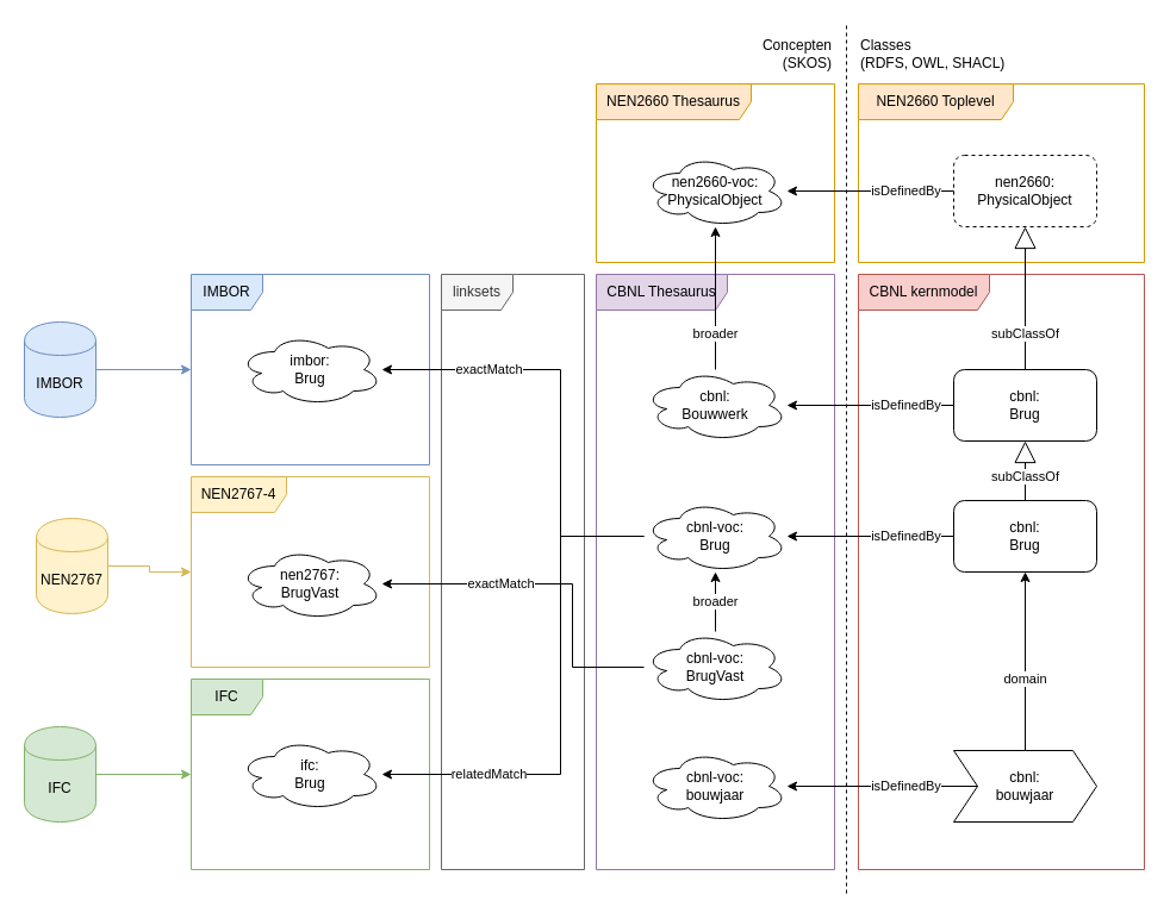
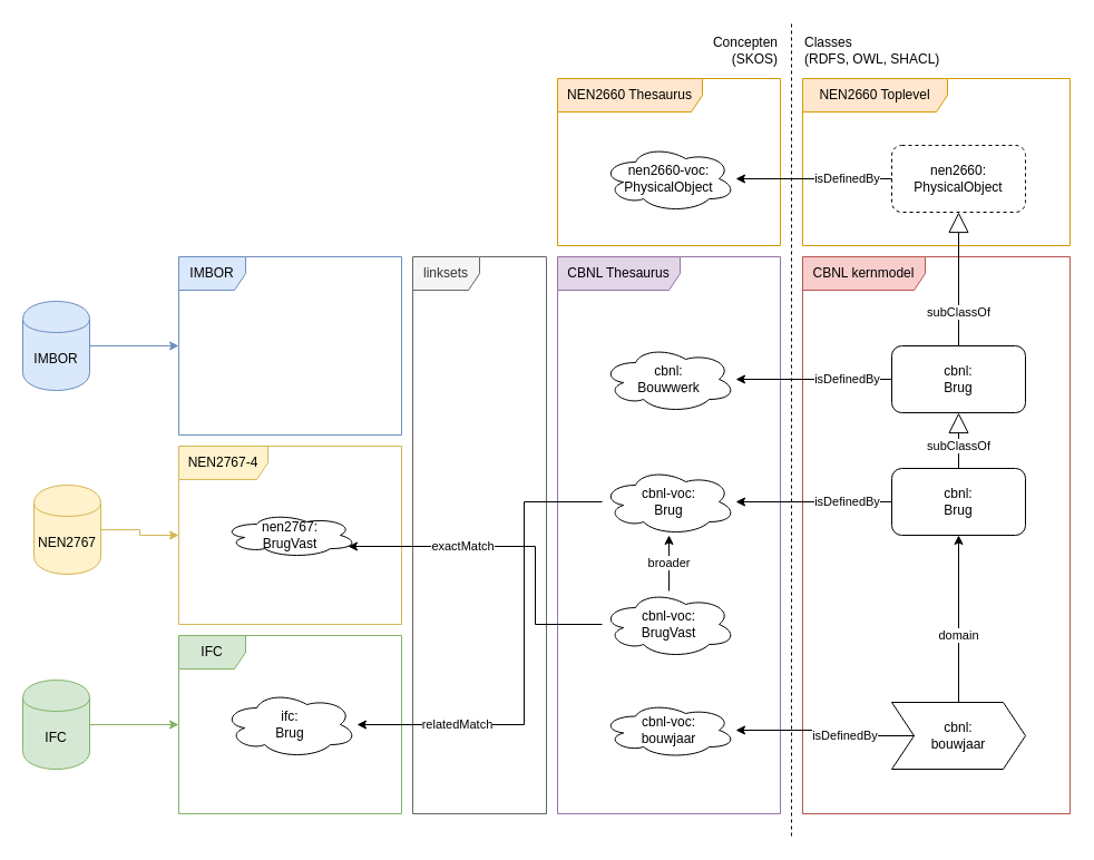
  <mxCell id="0" />
  <mxCell id="1" parent="0" />
  <mxCell id="2" value="linksets" style="shape=umlFrame;whiteSpace=wrap;html=1;fillColor=#f5f5f5;strokeColor=#666666;fontColor=#333333;" parent="1" vertex="1"><mxGeometry x="370" y="230" width="120" height="500" as="geometry" /></mxCell>
  <mxCell id="3" value="CBNL kernmodel" style="shape=umlFrame;whiteSpace=wrap;html=1;width=110;height=30;fillColor=#f8cecc;strokeColor=#b85450;" parent="1" vertex="1"><mxGeometry x="720" y="230" width="240" height="500" as="geometry" /></mxCell>
  <mxCell id="4" value="IMBOR" style="shape=umlFrame;whiteSpace=wrap;html=1;fillColor=#dae8fc;strokeColor=#6c8ebf;" parent="1" vertex="1"><mxGeometry x="160" y="230" width="200" height="160" as="geometry" /></mxCell>
  <mxCell id="5" value="NEN2767-4" style="shape=umlFrame;whiteSpace=wrap;html=1;width=80;height=30;fillColor=#fff2cc;strokeColor=#d6b656;" parent="1" vertex="1"><mxGeometry x="160" y="400" width="200" height="160" as="geometry" /></mxCell>
  <mxCell id="6" value="CBNL Thesaurus" style="shape=umlFrame;whiteSpace=wrap;html=1;width=110;height=30;fillColor=#e1d5e7;strokeColor=#9673a6;" parent="1" vertex="1"><mxGeometry x="500" y="230" width="200" height="500" as="geometry" /></mxCell>
- <mxCell id="7" value="imbor:&lt;br&gt;Brug" style="ellipse;shape=cloud;whiteSpace=wrap;html=1;fontFamily=Helvetica;fontSize=12;fontColor=#000000;align=center;strokeColor=#000000;fillColor=#ffffff;" parent="1" vertex="1"><mxGeometry x="200" y="280" width="120" height="60" as="geometry" /></mxCell>
  <mxCell id="8" value="broader" style="edgeStyle=orthogonalEdgeStyle;rounded=0;orthogonalLoop=1;jettySize=auto;html=1;" parent="1" source="9" target="27" edge="1"><mxGeometry relative="1" as="geometry" /></mxCell>
  <mxCell id="9" value="cbnl-voc:&lt;br&gt;BrugVast" style="ellipse;shape=cloud;whiteSpace=wrap;html=1;fontFamily=Helvetica;fontSize=12;fontColor=#000000;align=center;strokeColor=#000000;fillColor=#ffffff;" parent="1" vertex="1"><mxGeometry x="540" y="530" width="120" height="60" as="geometry" /></mxCell>
- <mxCell id="10" value="nen2767:&lt;br&gt;BrugVast" style="ellipse;shape=cloud;whiteSpace=wrap;html=1;fontFamily=Helvetica;fontSize=12;fontColor=#000000;align=center;strokeColor=#000000;fillColor=#ffffff;" parent="1" vertex="1"><mxGeometry x="200" y="460" width="120" height="60" as="geometry" /></mxCell>
+ <mxCell id="10" value="nen2767:&lt;br&gt;BrugVast" style="ellipse;shape=cloud;whiteSpace=wrap;html=1;fontFamily=Helvetica;fontSize=12;fontColor=#000000;align=center;strokeColor=#000000;fillColor=#ffffff;" parent="1" vertex="1"><mxGeometry x="200" y="460" width="120" height="40" as="geometry" /></mxCell>
  <mxCell id="11" value="IFC" style="shape=umlFrame;whiteSpace=wrap;html=1;fillColor=#d5e8d4;strokeColor=#82b366;" parent="1" vertex="1"><mxGeometry x="160" y="570" width="200" height="160" as="geometry" /></mxCell>
  <mxCell id="12" value="ifc:&lt;br&gt;Brug" style="ellipse;shape=cloud;whiteSpace=wrap;html=1;fontFamily=Helvetica;fontSize=12;fontColor=#000000;align=center;strokeColor=#000000;fillColor=#ffffff;" parent="1" vertex="1"><mxGeometry x="200" y="620" width="120" height="60" as="geometry" /></mxCell>
  <mxCell id="13" value="NEN2660 Thesaurus" style="shape=umlFrame;whiteSpace=wrap;html=1;width=130;height=30;fillColor=#ffe6cc;strokeColor=#d79b00;" parent="1" vertex="1"><mxGeometry x="500" y="70" width="200" height="150" as="geometry" /></mxCell>
  <mxCell id="14" value="NEN2660 Toplevel" style="shape=umlFrame;whiteSpace=wrap;html=1;width=130;height=30;fillColor=#ffe6cc;strokeColor=#d79b00;" parent="1" vertex="1"><mxGeometry x="720" y="70" width="240" height="150" as="geometry" /></mxCell>
  <mxCell id="15" value="nen2660-voc:&lt;br&gt;PhysicalObject" style="ellipse;shape=cloud;whiteSpace=wrap;html=1;fontFamily=Helvetica;fontSize=12;fontColor=#000000;align=center;strokeColor=#000000;fillColor=#ffffff;" parent="1" vertex="1"><mxGeometry x="540" y="130" width="120" height="60" as="geometry" /></mxCell>
  <mxCell id="16" value="nen2660:&lt;br&gt;PhysicalObject" style="rounded=1;whiteSpace=wrap;html=1;dashed=1;" parent="1" vertex="1"><mxGeometry x="800" y="130" width="120" height="60" as="geometry" /></mxCell>
  <mxCell id="17" value="relatedMatch" style="edgeStyle=orthogonalEdgeStyle;rounded=0;orthogonalLoop=1;jettySize=auto;html=1;" parent="1" source="27" target="12" edge="1"><mxGeometry x="0.571" relative="1" as="geometry"><Array as="points"><mxPoint x="470" y="450" /><mxPoint x="470" y="650" /></Array><mxPoint as="offset" /></mxGeometry></mxCell>
  <mxCell id="18" value="isDefinedBy" style="edgeStyle=orthogonalEdgeStyle;rounded=0;orthogonalLoop=1;jettySize=auto;html=1;" parent="1" source="16" target="15" edge="1"><mxGeometry x="-0.429" relative="1" as="geometry"><mxPoint as="offset" /></mxGeometry></mxCell>
  <mxCell id="19" value="exactMatch" style="edgeStyle=orthogonalEdgeStyle;rounded=0;orthogonalLoop=1;jettySize=auto;html=1;" parent="1" source="9" target="10" edge="1"><mxGeometry x="0.31" relative="1" as="geometry"><Array as="points"><mxPoint x="480" y="560" /><mxPoint x="480" y="490" /></Array><mxPoint as="offset" /></mxGeometry></mxCell>
- <mxCell id="20" value="exactMatch" style="edgeStyle=orthogonalEdgeStyle;rounded=0;orthogonalLoop=1;jettySize=auto;html=1;" parent="1" source="27" target="7" edge="1"><mxGeometry x="0.5" relative="1" as="geometry"><Array as="points"><mxPoint x="470" y="450" /><mxPoint x="470" y="310" /></Array><mxPoint as="offset" /></mxGeometry></mxCell>
  <mxCell id="21" value="" style="endArrow=none;dashed=1;html=1;" parent="1" edge="1"><mxGeometry width="50" height="50" relative="1" as="geometry"><mxPoint x="710" y="750" as="sourcePoint" /><mxPoint x="710" y="20" as="targetPoint" /></mxGeometry></mxCell>
  <mxCell id="22" value="Concepten&lt;br&gt;(SKOS)" style="text;html=1;strokeColor=none;fillColor=none;align=right;verticalAlign=middle;whiteSpace=wrap;rounded=0;" parent="1" vertex="1"><mxGeometry x="570" y="30" width="130" height="30" as="geometry" /></mxCell>
  <mxCell id="23" value="Classes&lt;br&gt;(RDFS, OWL, SHACL)" style="text;html=1;strokeColor=none;fillColor=none;align=left;verticalAlign=middle;whiteSpace=wrap;rounded=0;" parent="1" vertex="1"><mxGeometry x="720" y="30" width="130" height="30" as="geometry" /></mxCell>
  <mxCell id="24" value="cbnl:&lt;br&gt;bouwjaar" style="shape=step;perimeter=stepPerimeter;whiteSpace=wrap;html=1;fixedSize=1;" parent="1" vertex="1"><mxGeometry x="800" y="630" width="120" height="60" as="geometry" /></mxCell>
- <mxCell id="25" value="cbnl-voc:&lt;br&gt;bouwjaar" style="ellipse;shape=cloud;whiteSpace=wrap;html=1;fontFamily=Helvetica;fontSize=12;fontColor=#000000;align=center;strokeColor=#000000;fillColor=#ffffff;" parent="1" vertex="1"><mxGeometry x="540" y="630" width="120" height="60" as="geometry" /></mxCell>
+ <mxCell id="25" value="cbnl-voc:&lt;br&gt;bouwjaar" style="ellipse;shape=cloud;whiteSpace=wrap;html=1;fontFamily=Helvetica;fontSize=12;fontColor=#000000;align=center;strokeColor=#000000;fillColor=#ffffff;" parent="1" vertex="1"><mxGeometry x="540" y="630" width="120" height="50" as="geometry" /></mxCell>
  <mxCell id="26" value="isDefinedBy" style="edgeStyle=orthogonalEdgeStyle;rounded=0;orthogonalLoop=1;jettySize=auto;html=1;" parent="1" source="24" target="25" edge="1"><mxGeometry x="-0.25" relative="1" as="geometry"><mxPoint as="offset" /></mxGeometry></mxCell>
  <mxCell id="27" value="cbnl-voc:&lt;br&gt;Brug" style="ellipse;shape=cloud;whiteSpace=wrap;html=1;fontFamily=Helvetica;fontSize=12;fontColor=#000000;align=center;strokeColor=#000000;fillColor=#ffffff;" parent="1" vertex="1"><mxGeometry x="540" y="420" width="120" height="60" as="geometry" /></mxCell>
  <mxCell id="28" value="isDefinedBy" style="edgeStyle=orthogonalEdgeStyle;rounded=0;orthogonalLoop=1;jettySize=auto;html=1;" parent="1" source="29" target="27" edge="1"><mxGeometry x="-0.429" relative="1" as="geometry"><mxPoint as="offset" /></mxGeometry></mxCell>
  <mxCell id="29" value="cbnl:&lt;br&gt;Brug" style="rounded=1;whiteSpace=wrap;html=1;" parent="1" vertex="1"><mxGeometry x="800" y="420" width="120" height="60" as="geometry" /></mxCell>
- <mxCell id="30" value="broader" style="edgeStyle=orthogonalEdgeStyle;rounded=0;orthogonalLoop=1;jettySize=auto;html=1;" parent="1" source="37" target="15" edge="1"><mxGeometry x="-0.5" relative="1" as="geometry"><mxPoint as="offset" /></mxGeometry></mxCell>
  <mxCell id="31" value="NEN2767" style="shape=cylinder;whiteSpace=wrap;html=1;boundedLbl=1;backgroundOutline=1;fillColor=#fff2cc;strokeColor=#d6b656;" parent="1" vertex="1"><mxGeometry x="30" y="435" width="60" height="80" as="geometry" /></mxCell>
  <mxCell id="32" style="edgeStyle=orthogonalEdgeStyle;rounded=0;orthogonalLoop=1;jettySize=auto;html=1;sourcePerimeterSpacing=0;targetPerimeterSpacing=0;fillColor=#d5e8d4;strokeColor=#82b366;" parent="1" source="33" target="11" edge="1"><mxGeometry relative="1" as="geometry" /></mxCell>
  <mxCell id="33" value="IFC" style="shape=cylinder;whiteSpace=wrap;html=1;boundedLbl=1;backgroundOutline=1;fillColor=#d5e8d4;strokeColor=#82b366;" parent="1" vertex="1"><mxGeometry x="20" y="610" width="60" height="80" as="geometry" /></mxCell>
  <mxCell id="34" value="IMBOR" style="shape=cylinder;whiteSpace=wrap;html=1;boundedLbl=1;backgroundOutline=1;fillColor=#dae8fc;strokeColor=#6c8ebf;" parent="1" vertex="1"><mxGeometry x="20" y="270" width="60" height="80" as="geometry" /></mxCell>
  <mxCell id="35" style="edgeStyle=orthogonalEdgeStyle;rounded=0;orthogonalLoop=1;jettySize=auto;html=1;sourcePerimeterSpacing=0;targetPerimeterSpacing=0;fillColor=#dae8fc;strokeColor=#6c8ebf;" parent="1" source="34" target="4" edge="1"><mxGeometry relative="1" as="geometry" /></mxCell>
  <mxCell id="36" style="edgeStyle=orthogonalEdgeStyle;rounded=0;orthogonalLoop=1;jettySize=auto;html=1;sourcePerimeterSpacing=0;targetPerimeterSpacing=0;fillColor=#fff2cc;strokeColor=#d6b656;" parent="1" source="31" target="5" edge="1"><mxGeometry relative="1" as="geometry" /></mxCell>
  <mxCell id="37" value="cbnl:&lt;br&gt;Bouwwerk" style="ellipse;shape=cloud;whiteSpace=wrap;html=1;fontFamily=Helvetica;fontSize=12;fontColor=#000000;align=center;strokeColor=#000000;fillColor=#ffffff;" parent="1" vertex="1"><mxGeometry x="540" y="310" width="120" height="60" as="geometry" /></mxCell>
  <mxCell id="38" value="subClassOf" style="endArrow=block;endSize=16;endFill=0;html=1;edgeStyle=orthogonalEdgeStyle;elbow=vertical;strokeWidth=1;fontFamily=Helvetica;fontSize=11;fontColor=#000000;align=center;strokeColor=#000000;" parent="1" source="39" target="16" edge="1"><mxGeometry x="-0.5" relative="1" as="geometry"><mxPoint as="offset" /></mxGeometry></mxCell>
  <mxCell id="39" value="cbnl:&lt;br&gt;Brug" style="rounded=1;whiteSpace=wrap;html=1;" parent="1" vertex="1"><mxGeometry x="800" y="310" width="120" height="60" as="geometry" /></mxCell>
  <mxCell id="40" value="isDefinedBy" style="edgeStyle=orthogonalEdgeStyle;rounded=0;orthogonalLoop=1;jettySize=auto;html=1;" parent="1" source="39" target="37" edge="1"><mxGeometry x="-0.429" relative="1" as="geometry"><mxPoint x="800" y="339.5" as="sourcePoint" /><mxPoint x="660" y="339.5" as="targetPoint" /><mxPoint as="offset" /></mxGeometry></mxCell>
  <mxCell id="41" value="subClassOf" style="endArrow=block;endSize=16;endFill=0;html=1;edgeStyle=orthogonalEdgeStyle;elbow=vertical;strokeWidth=1;fontFamily=Helvetica;fontSize=11;fontColor=#000000;align=center;strokeColor=#000000;" parent="1" source="29" target="39" edge="1"><mxGeometry x="-0.2" relative="1" as="geometry"><mxPoint as="offset" /></mxGeometry></mxCell>
  <mxCell id="42" value="domain" style="endArrow=classic;html=1;fontFamily=Helvetica;fontSize=11;fontColor=#000000;align=center;strokeColor=#000000;edgeStyle=orthogonalEdgeStyle;elbow=vertical;rounded=0;" parent="1" source="24" target="29" edge="1"><mxGeometry x="-0.2" relative="1" as="geometry"><mxPoint as="offset" /></mxGeometry></mxCell>
